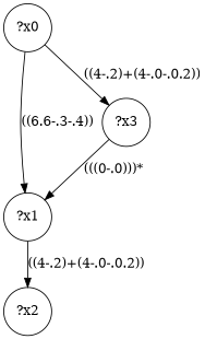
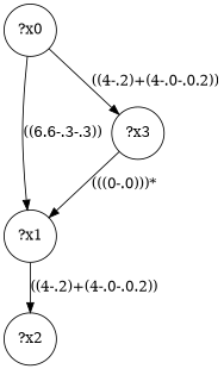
  digraph {
    node [shape=circle]
    n1 [label="?x0"]
    n2 [label="?x1"]
    n3 [label="?x3"]
    n4 [label="?x2"]
-   n1 -> n2 [label="((6.6-.3-.4))"]
+   n1 -> n2 [label="((6.6-.3-.3))"]
    n1 -> n3 [label="((4-.2)+(4-.0-.0.2))"]
    n2 -> n4 [label="((4-.2)+(4-.0-.0.2))"]
    n3 -> n2 [label="(((0-.0)))*"]
  }
